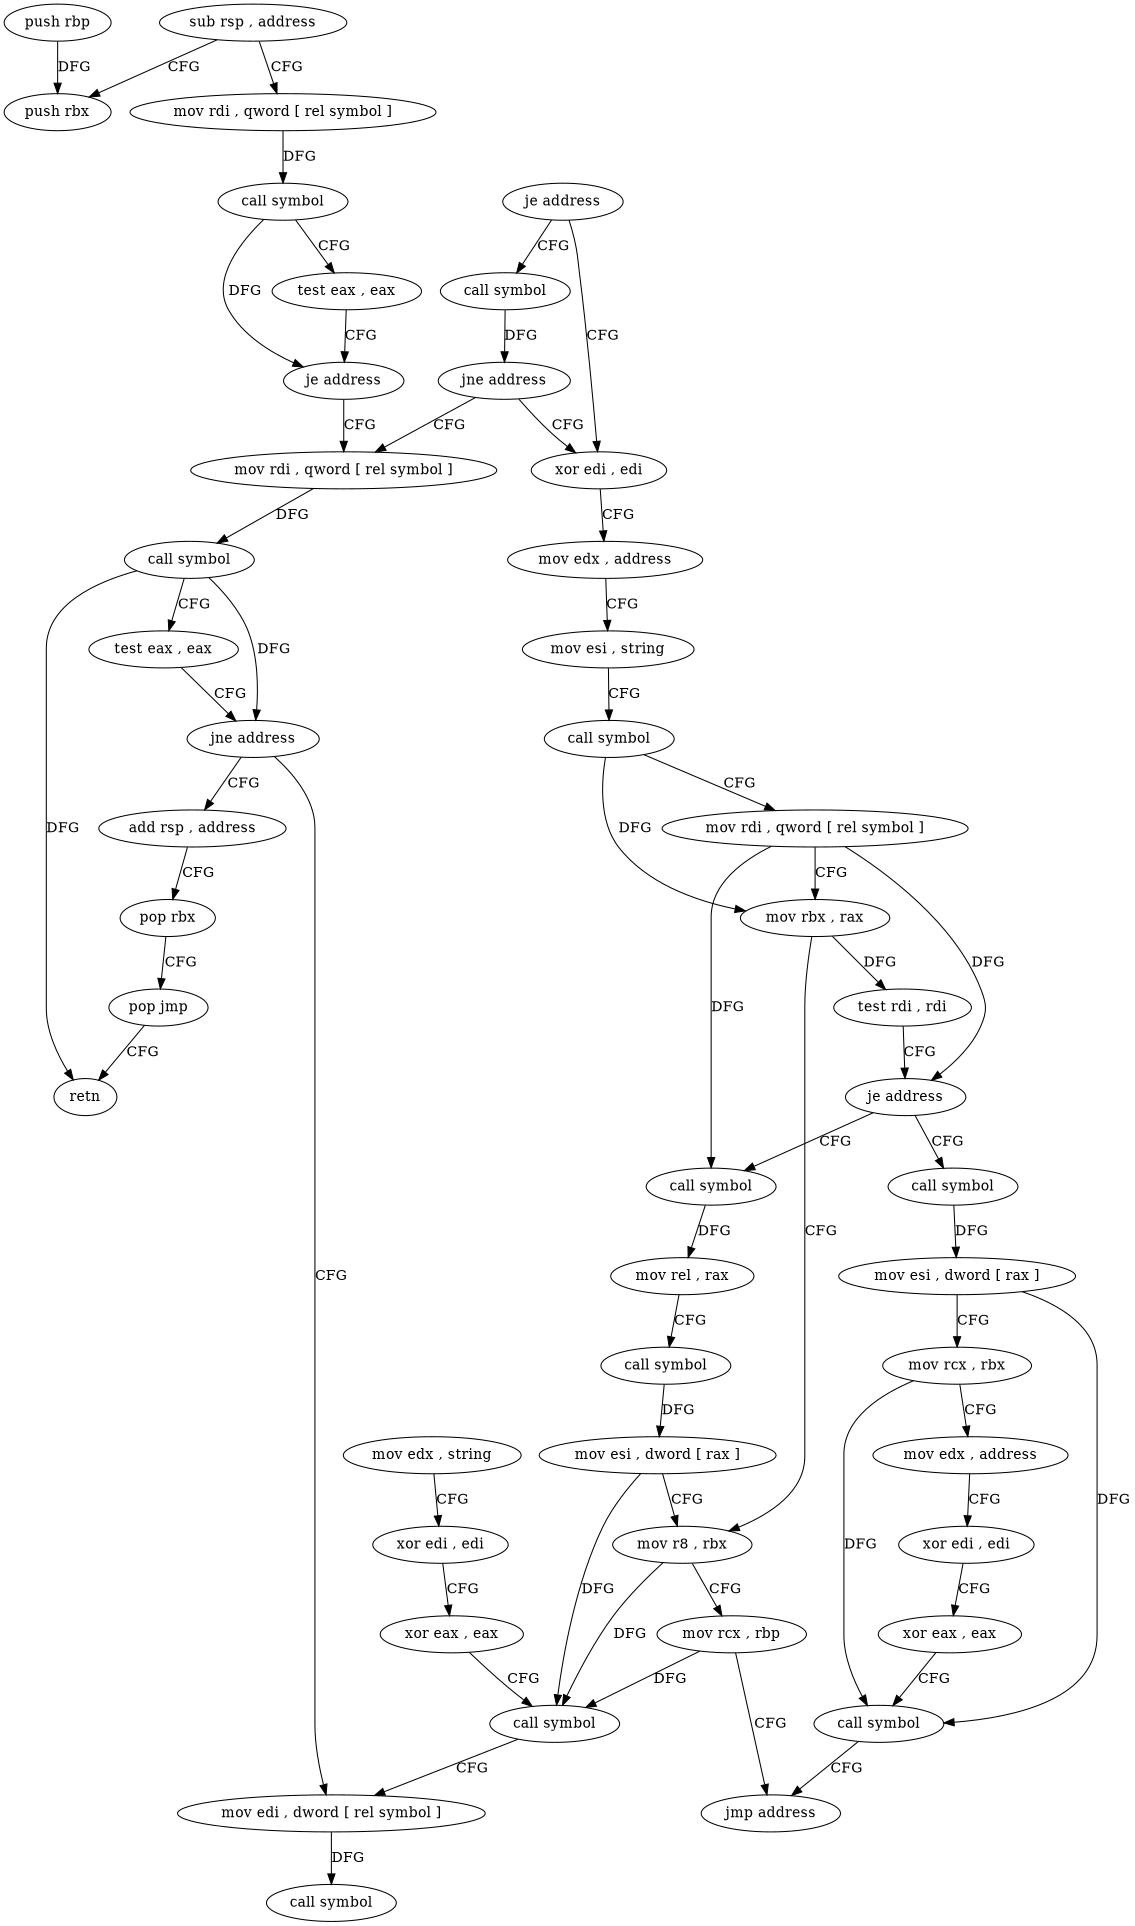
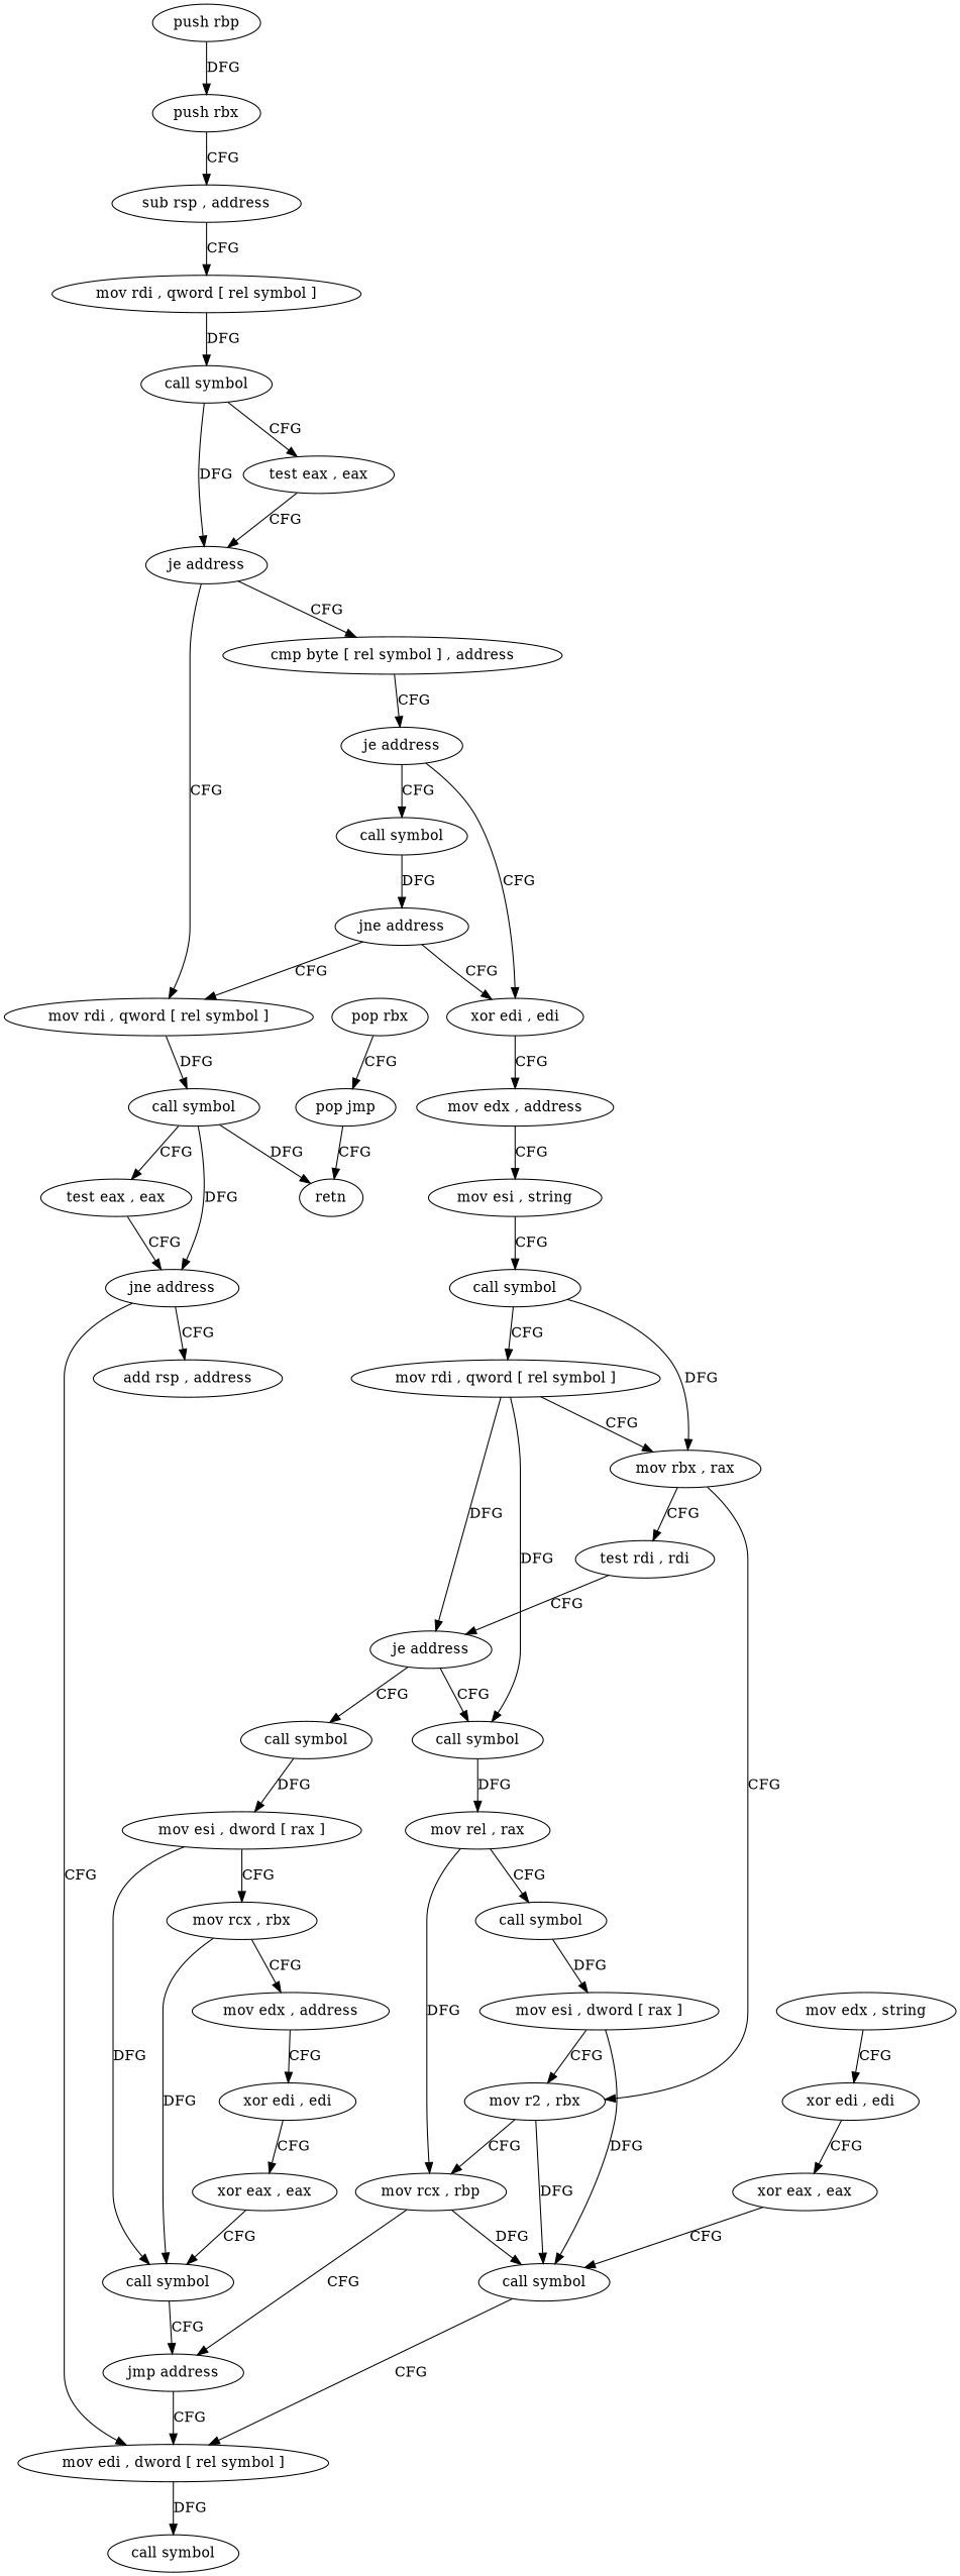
  digraph {
    n1 [label="push rbp"]
    n2 [label="push rbx"]
    n3 [label="sub rsp , address"]
    n4 [label="mov rdi , qword [ rel symbol ]"]
    n5 [label="call symbol"]
    n6 [label="test eax , eax"]
    n7 [label="je address"]
    n8 [label="mov rdi , qword [ rel symbol ]"]
+   n9 [label="cmp byte [ rel symbol ] , address"]
    n10 [label="call symbol"]
    n11 [label="je address"]
    n12 [label="test eax , eax"]
    n13 [label="jne address"]
    n14 [label=retn]
    n15 [label="xor edi , edi"]
    n16 [label="call symbol"]
    n17 [label="mov edi , dword [ rel symbol ]"]
    n18 [label="add rsp , address"]
    n19 [label="call symbol"]
    n20 [label="pop rbx"]
    n21 [label="pop jmp"]
    n22 [label="mov edx , address"]
    n23 [label="jne address"]
    n24 [label="mov esi , string"]
    n25 [label="call symbol"]
    n26 [label="mov rdi , qword [ rel symbol ]"]
    n27 [label="mov rbx , rax"]
    n28 [label="je address"]
    n29 [label="call symbol"]
    n30 [label="test rdi , rdi"]
-   n31 [label="mov r8 , rbx"]
+   n31 [label="mov r2 , rbx"]
    n32 [label="call symbol"]
    n33 [label="mov rel , rax"]
    n34 [label="mov rcx , rbx"]
    n35 [label="call symbol"]
    n36 [label="mov edx , address"]
    n37 [label="mov rcx , rbp"]
    n38 [label="call symbol"]
    n39 [label="mov esi , dword [ rax ]"]
    n40 [label="call symbol"]
    n41 [label="jmp address"]
    n42 [label="xor edi , edi"]
    n43 [label="xor eax , eax"]
    n44 [label="mov esi , dword [ rax ]"]
    n45 [label="mov edx , string"]
    n46 [label="xor edi , edi"]
    n47 [label="xor eax , eax"]
    n1 -> n2 [label=DFG]
-   n3 -> n2 [label=CFG]
+   n2 -> n3 [label=CFG]
    n3 -> n4 [label=CFG]
    n4 -> n5 [label=DFG]
    n5 -> n6 [label=CFG]
    n5 -> n7 [label=DFG]
    n6 -> n7 [label=CFG]
    n7 -> n8 [label=CFG]
+   n7 -> n9 [label=CFG]
    n8 -> n10 [label=DFG]
+   n9 -> n11 [label=CFG]
    n10 -> n12 [label=CFG]
    n10 -> n13 [label=DFG]
    n10 -> n14 [label=DFG]
    n11 -> n15 [label=CFG]
    n11 -> n16 [label=CFG]
    n12 -> n13 [label=CFG]
    n13 -> n17 [label=CFG]
    n13 -> n18 [label=CFG]
    n15 -> n22 [label=CFG]
    n16 -> n23 [label=DFG]
    n17 -> n19 [label=DFG]
-   n18 -> n20 [label=CFG]
    n20 -> n21 [label=CFG]
    n21 -> n14 [label=CFG]
    n22 -> n24 [label=CFG]
    n23 -> n8 [label=CFG]
    n23 -> n15 [label=CFG]
    n24 -> n25 [label=CFG]
    n25 -> n26 [label=CFG]
    n25 -> n27 [label=DFG]
    n26 -> n27 [label=CFG]
    n26 -> n28 [label=DFG]
    n26 -> n29 [label=DFG]
-   n27 -> n30 [label=DFG]
+   n27 -> n30 [label=CFG]
    n27 -> n31 [label=CFG]
    n28 -> n29 [label=CFG]
    n28 -> n32 [label=CFG]
    n29 -> n33 [label=DFG]
    n30 -> n28 [label=CFG]
    n31 -> n37 [label=CFG]
    n31 -> n38 [label=DFG]
    n32 -> n39 [label=DFG]
+   n33 -> n37 [label=DFG]
    n33 -> n40 [label=CFG]
    n34 -> n35 [label=DFG]
    n34 -> n36 [label=CFG]
    n35 -> n41 [label=CFG]
    n36 -> n42 [label=CFG]
    n37 -> n38 [label=DFG]
    n37 -> n41 [label=CFG]
    n38 -> n17 [label=CFG]
    n39 -> n34 [label=CFG]
    n39 -> n35 [label=DFG]
    n40 -> n44 [label=DFG]
+   n41 -> n17 [label=CFG]
    n42 -> n43 [label=CFG]
    n43 -> n35 [label=CFG]
    n44 -> n31 [label=CFG]
    n44 -> n38 [label=DFG]
    n45 -> n46 [label=CFG]
    n46 -> n47 [label=CFG]
    n47 -> n38 [label=CFG]
  }
